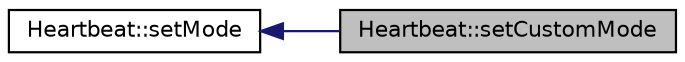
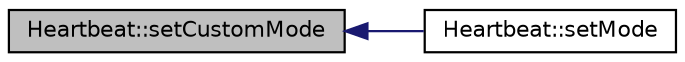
  digraph {
    rankdir=LR
    node [color=black fontname=Helvetica fontsize=10 shape=record style=filled]
    n1 [fillcolor=grey75 fontcolor=black height=0.2 label="Heartbeat::setCustomMode" width=0.4]
    n2 [fillcolor=white height=0.2 label="Heartbeat::setMode" width=0.4]
-   n2 -> n1 [color=midnightblue dir=back fontname=Helvetica fontsize=10 labelfontname=Helvetica labelfontsize=10 style=solid]
+   n1 -> n2 [color=midnightblue dir=back fontname=Helvetica fontsize=10 labelfontname=Helvetica labelfontsize=10 style=solid]
  }
